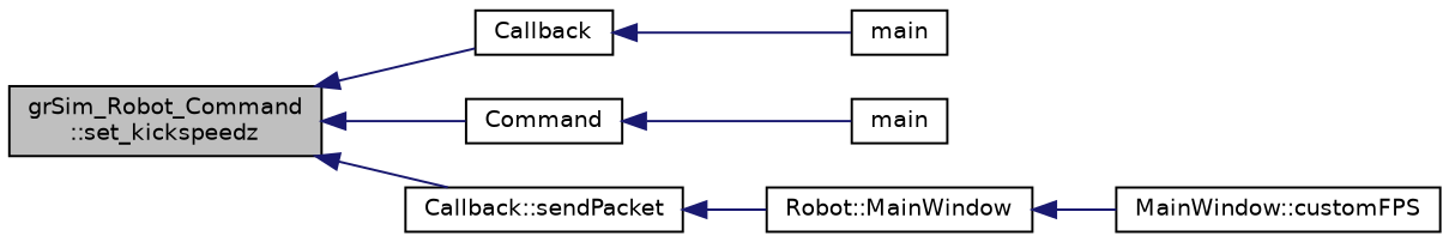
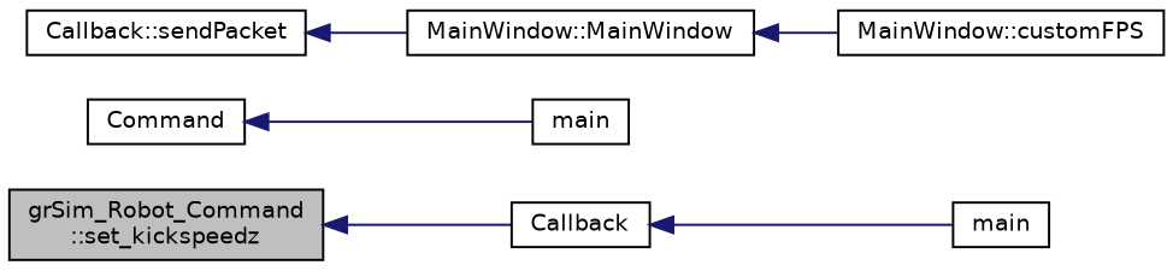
  digraph {
    rankdir=LR
    node [color=black fillcolor=white fontname=Helvetica fontsize=10 shape=record style=filled]
    edge [color=midnightblue dir=back fontname=Helvetica fontsize=10 labelfontname=Helvetica labelfontsize=10 style=solid]
    n1 [fillcolor=grey75 fontcolor=black height=0.2 label="grSim_Robot_Command\l::set_kickspeedz" width=0.4]
    n2 [height=0.2 label=Callback width=0.4]
    n3 [height=0.2 label=Command width=0.4]
    n4 [height=0.2 label="Callback::sendPacket" width=0.4]
    n5 [height=0.2 label=main width=0.4]
    n6 [height=0.2 label=main width=0.4]
-   n7 [height=0.2 label="Robot::MainWindow" width=0.4]
+   n7 [height=0.2 label="MainWindow::MainWindow" width=0.4]
    n8 [height=0.2 label="MainWindow::customFPS" width=0.4]
    n1 -> n2
-   n1 -> n3
-   n1 -> n4
    n2 -> n5
    n3 -> n6
    n4 -> n7
    n7 -> n8
  }
